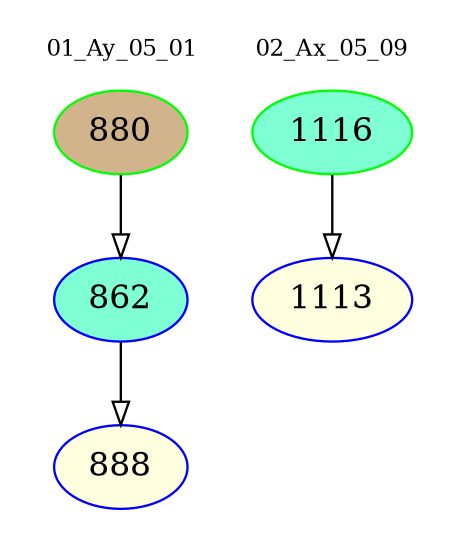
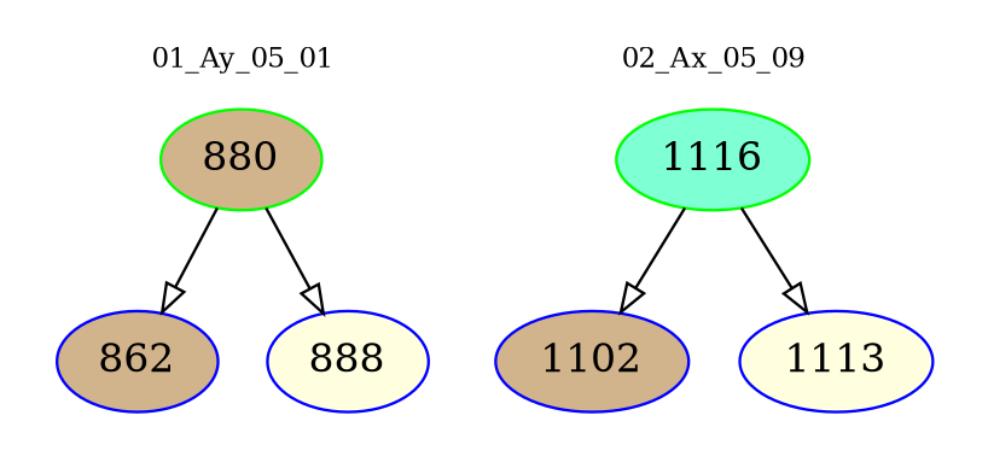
  digraph {
    node [color=blue fillcolor=tan style=filled]
    edge [arrowhead=onormal color=black]
    n1 [color=green label=880]
-   n2 [fillcolor=aquamarine label=862]
+   n2 [label=862]
    n3 [fillcolor=lightyellow label=888]
    n4 [color=green fillcolor=aquamarine label=1116]
+   n5 [label=1102]
    n6 [fillcolor=lightyellow label=1113]
    subgraph cluster_1 {
      color=white
      fontsize=10
      label="01_Ay_05_01"
      n1
      n2
      n3
    }
    subgraph cluster_2 {
      color=white
      fontsize=10
      label="02_Ax_05_09"
      n4
+     n5
      n6
    }
    n1 -> n2
-   n2 -> n3
+   n1 -> n3
+   n4 -> n5
    n4 -> n6
  }
